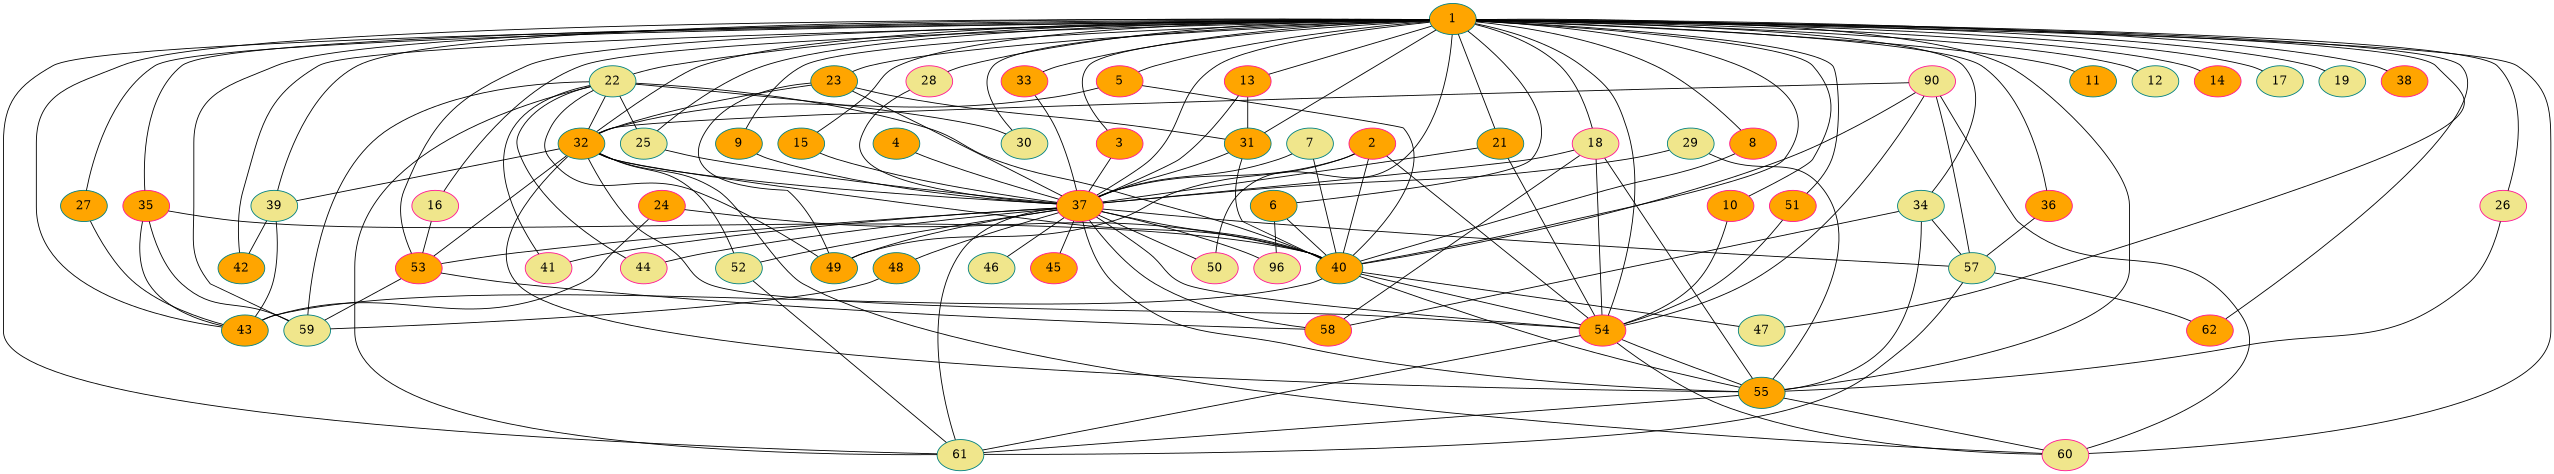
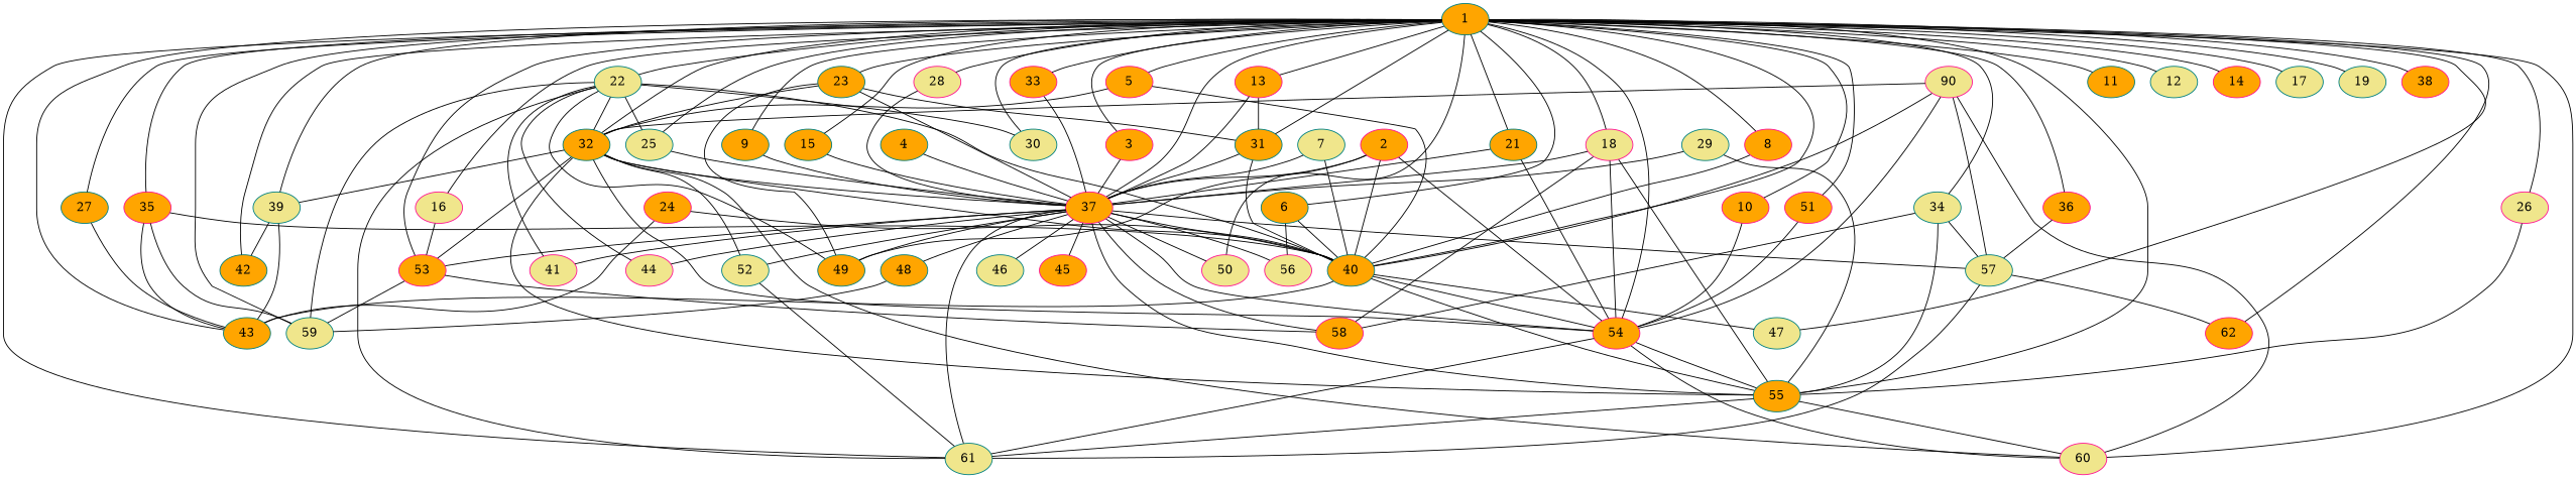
  graph {
    node [color=teal fillcolor=orange style=filled]
    edge [weight=1.0]
    3 [color=deeppink]
    1
    5 [color=deeppink]
    6
    8 [color=deeppink]
    9
    10 [color=deeppink]
    11
    12 [fillcolor=khaki]
    13 [color=deeppink]
    14 [color=deeppink]
    15
    16 [color=deeppink fillcolor=khaki]
    17 [fillcolor=khaki]
    18 [color=deeppink fillcolor=khaki]
    19 [fillcolor=khaki]
    21
    22 [fillcolor=khaki]
    23
    25 [fillcolor=khaki]
    26 [color=deeppink fillcolor=khaki]
    27
    28 [color=deeppink fillcolor=khaki]
    30 [fillcolor=khaki]
    31
    32
    33 [color=deeppink]
    34 [fillcolor=khaki]
    35 [color=deeppink]
    36 [color=deeppink]
    37 [color=deeppink]
    38 [color=deeppink]
    39 [fillcolor=khaki]
    40
    42
    43
    47 [fillcolor=khaki]
    50 [color=deeppink fillcolor=khaki]
    51 [color=deeppink]
    53 [color=deeppink]
    54 [color=deeppink]
    55
    59 [fillcolor=khaki]
    60 [color=deeppink fillcolor=khaki]
    61 [fillcolor=khaki]
    62 [color=deeppink]
-   56 [color=deeppink fillcolor=khaki label=96]
+   56 [color=deeppink fillcolor=khaki]
    58 [color=deeppink]
    49
    41 [color=deeppink fillcolor=khaki]
    44 [color=deeppink fillcolor=khaki]
    52 [fillcolor=khaki]
    57 [fillcolor=khaki]
    45 [color=deeppink]
    46 [fillcolor=khaki]
    48
    2 [color=deeppink]
    4
    7 [fillcolor=khaki]
    n60 [color=deeppink fillcolor=khaki label=90]
    24 [color=deeppink]
    29 [fillcolor=khaki]
    3 -- 37
    1 -- 3
    1 -- 5
    1 -- 6 [weight=2.0]
    1 -- 8
    1 -- 9
    1 -- 10
    1 -- 11 [weight=2.0]
    1 -- 12
    1 -- 13
    1 -- 14 [weight=2.0]
    1 -- 15
    1 -- 16
    1 -- 17
    1 -- 18
    1 -- 19 [weight=2.0]
    1 -- 21 [weight=2.0]
    1 -- 22 [weight=2.0]
    1 -- 23
    1 -- 25
    1 -- 26
    1 -- 27
    1 -- 28
    1 -- 30
    1 -- 31
    1 -- 32 [weight=5.0]
    1 -- 33
    1 -- 34 [weight=2.0]
    1 -- 35
    1 -- 36
    1 -- 37 [weight=8.0]
    1 -- 38 [weight=2.0]
    1 -- 39 [weight=2.0]
    1 -- 40 [weight=5.0]
    1 -- 42
    1 -- 43
    1 -- 47
    1 -- 50 [weight=2.0]
    1 -- 51
    1 -- 53 [weight=3.0]
    1 -- 54 [weight=4.0]
    1 -- 55 [weight=4.0]
    1 -- 59 [weight=2.0]
    1 -- 60 [weight=2.0]
    1 -- 61
    1 -- 62
    5 -- 32
    5 -- 40
    6 -- 40
    6 -- 56
    8 -- 40
    9 -- 37
    10 -- 54
    13 -- 31
    13 -- 37
    15 -- 37
    16 -- 53
    18 -- 37
    18 -- 54
    18 -- 55
    18 -- 58
    21 -- 37
    21 -- 54
    22 -- 25
    22 -- 30
    22 -- 32
    22 -- 40 [weight=2.0]
    22 -- 59
    22 -- 61
    22 -- 49
    22 -- 41
    22 -- 44
    23 -- 31
    23 -- 32
    23 -- 37
    23 -- 49
    25 -- 37
    26 -- 55
    27 -- 43
    28 -- 37
    31 -- 37
    31 -- 40 [weight=2.0]
    32 -- 37 [weight=3.0]
    32 -- 39
    32 -- 40
    32 -- 53
    32 -- 54
    32 -- 55
    32 -- 60
    32 -- 52
    33 -- 37
    34 -- 55
    34 -- 58
    34 -- 57
    35 -- 40
    35 -- 43
    35 -- 59
    36 -- 57
    37 -- 40 [weight=2.0]
    37 -- 50
    37 -- 53
    37 -- 54 [weight=2.0]
    37 -- 55 [weight=2.0]
    37 -- 61
    37 -- 56 [weight=3.0]
    37 -- 58
    37 -- 49
    37 -- 41
    37 -- 44
    37 -- 52
    37 -- 57
    37 -- 45
    37 -- 46 [weight=2.0]
    37 -- 48
    39 -- 42
    39 -- 43
    40 -- 43 [weight=3.0]
    40 -- 47
    40 -- 54
    40 -- 55
    51 -- 54
    53 -- 59
    53 -- 58
    54 -- 55
    54 -- 60
    54 -- 61
    55 -- 60
    55 -- 61 [weight=2.0]
    52 -- 61
    57 -- 61
    57 -- 62
    48 -- 59
    2 -- 37
    2 -- 40
    2 -- 54
    2 -- 49
    4 -- 37 [weight=2.0]
    7 -- 37
    7 -- 40
    n60 -- 32 [weight=2.0]
    n60 -- 40
    n60 -- 54
    n60 -- 60
    n60 -- 57
    24 -- 40
    24 -- 43
    29 -- 37
    29 -- 55
  }
